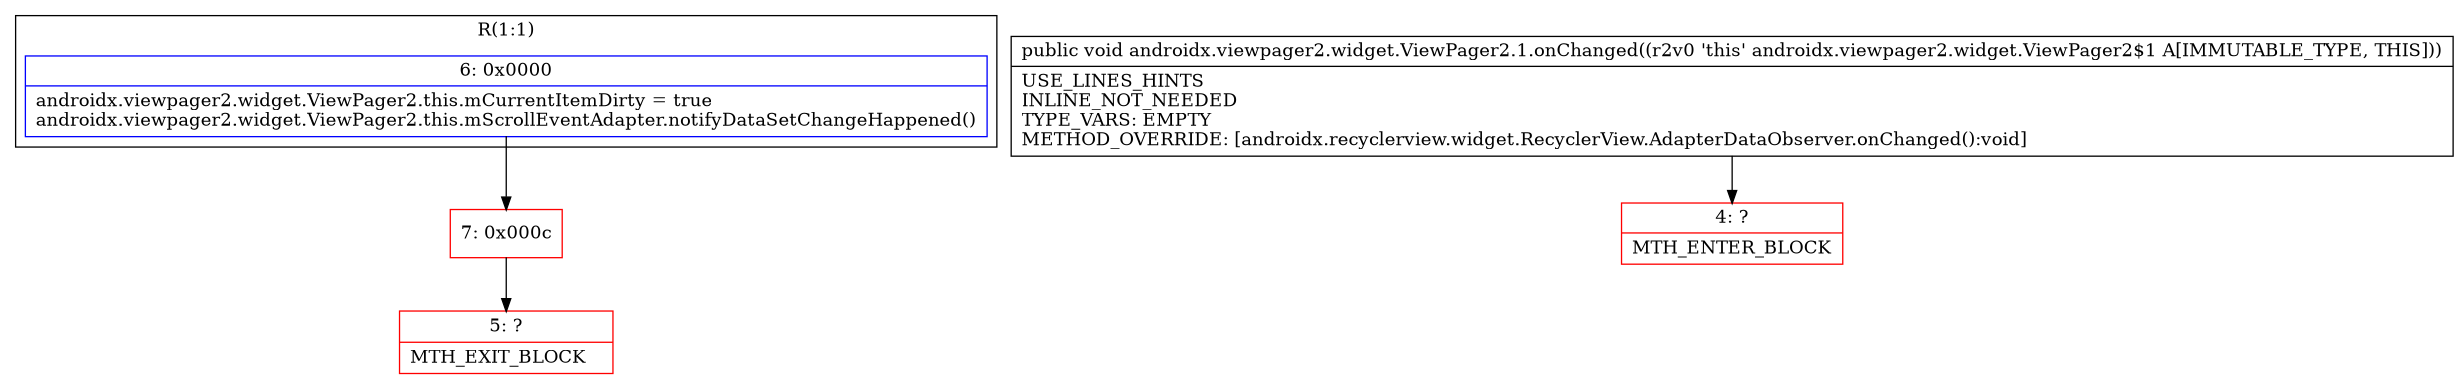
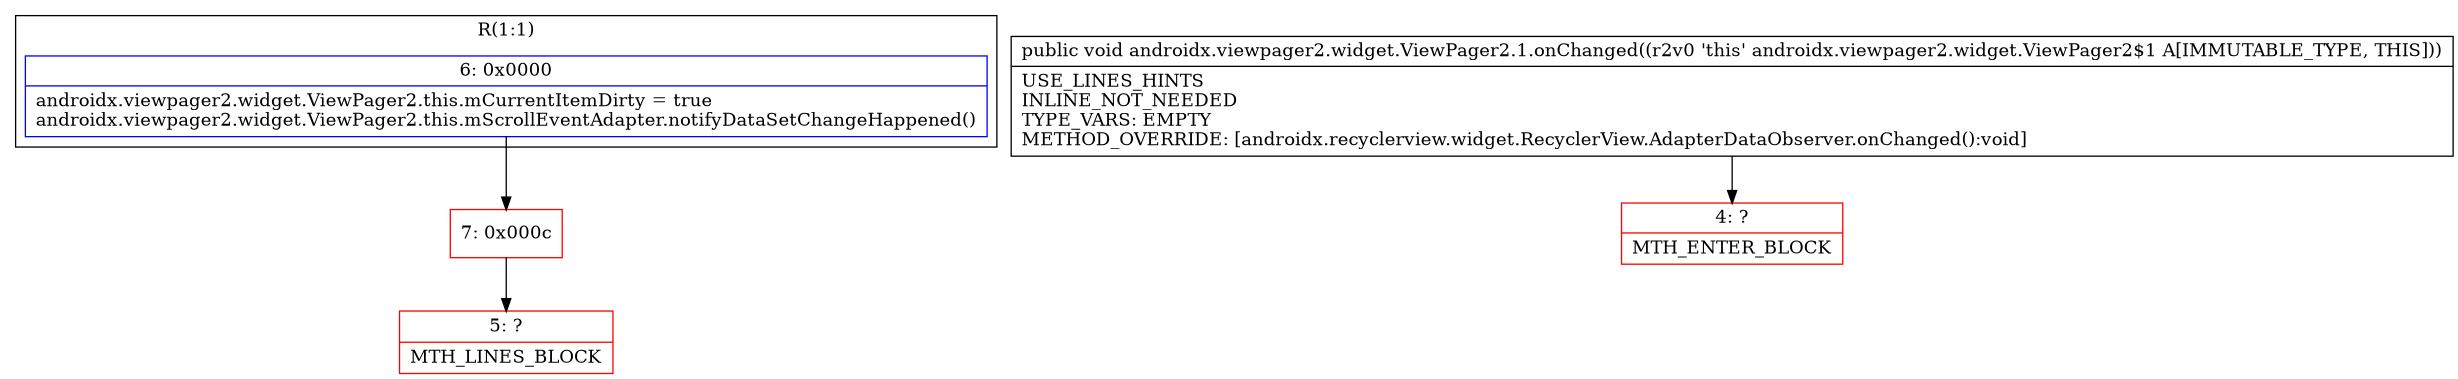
  digraph {
    node [color=red shape=record]
    n1 [color=blue label="{6\:\ 0x0000|androidx.viewpager2.widget.ViewPager2.this.mCurrentItemDirty = true\landroidx.viewpager2.widget.ViewPager2.this.mScrollEventAdapter.notifyDataSetChangeHappened()\l}"]
    n2 [label="{7\:\ 0x000c}"]
-   n3 [label="{5\:\ ?|MTH_EXIT_BLOCK\l}"]
+   n3 [label="{5\:\ ?|MTH_LINES_BLOCK\l}"]
    n4 [label="{4\:\ ?|MTH_ENTER_BLOCK\l}"]
    n5 [label="{public void androidx.viewpager2.widget.ViewPager2.1.onChanged((r2v0 'this' androidx.viewpager2.widget.ViewPager2$1 A[IMMUTABLE_TYPE, THIS]))  | USE_LINES_HINTS\lINLINE_NOT_NEEDED\lTYPE_VARS: EMPTY\lMETHOD_OVERRIDE: [androidx.recyclerview.widget.RecyclerView.AdapterDataObserver.onChanged():void]\l}" color=""]
    subgraph cluster_1 {
      label="R(1:1)"
      n1
    }
    n1 -> n2
    n2 -> n3
    n5 -> n4
  }
